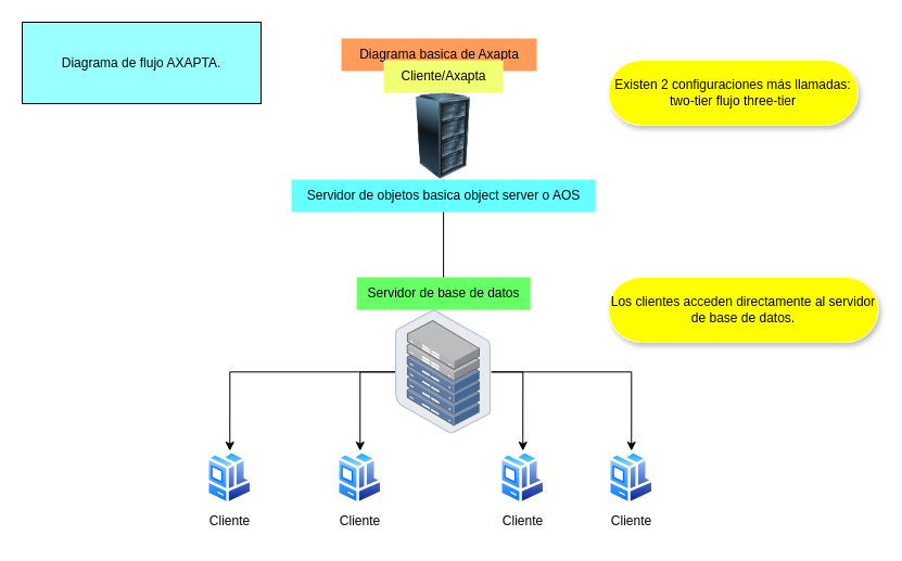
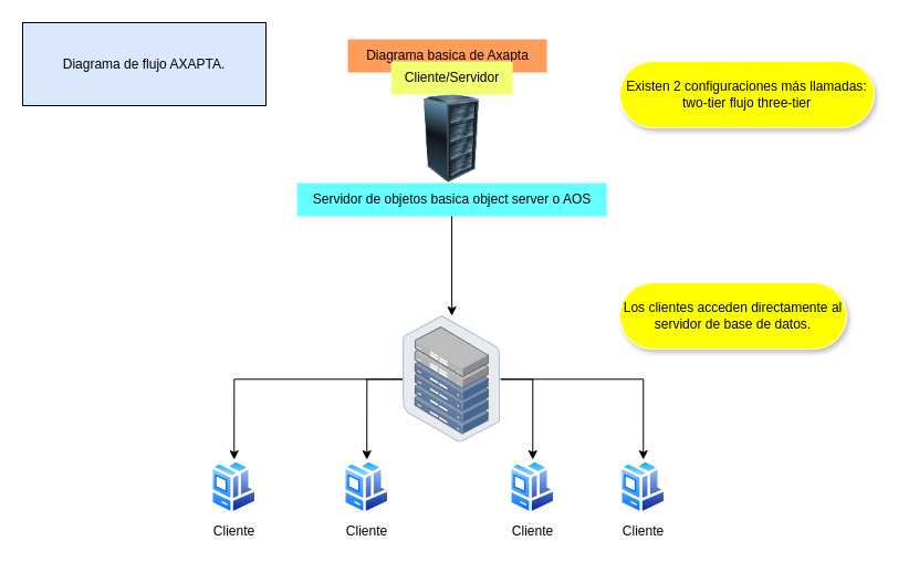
  <mxCell id="0" />
  <mxCell id="1" parent="0" />
  <mxCell id="2" value="" style="curved=1;startArrow=none;endArrow=block;exitX=0.685;exitY=0.98;entryX=-0.007;entryY=0.505;" parent="1" edge="1"><mxGeometry relative="1" as="geometry"><Array as="points"><mxPoint x="204" y="309" /></Array><mxPoint x="224.338" y="59" as="sourcePoint" /></mxGeometry></mxCell>
  <mxCell id="3" value="" style="edgeStyle=orthogonalEdgeStyle;rounded=0;orthogonalLoop=1;jettySize=auto;html=1;" edge="1" parent="1" source="4" target="9"><mxGeometry relative="1" as="geometry" /></mxCell>
  <mxCell id="4" value="" style="image;html=1;image=img/lib/clip_art/computers/Server_Rack_128x128.png" vertex="1" parent="1"><mxGeometry x="368.1" y="85" width="80" height="80" as="geometry" /></mxCell>
  <mxCell id="5" style="edgeStyle=orthogonalEdgeStyle;rounded=0;orthogonalLoop=1;jettySize=auto;html=1;" edge="1" parent="1" source="9" target="13"><mxGeometry relative="1" as="geometry" /></mxCell>
  <mxCell id="6" style="edgeStyle=orthogonalEdgeStyle;rounded=0;orthogonalLoop=1;jettySize=auto;html=1;" edge="1" parent="1" source="9" target="11"><mxGeometry relative="1" as="geometry" /></mxCell>
  <mxCell id="7" style="edgeStyle=orthogonalEdgeStyle;rounded=0;orthogonalLoop=1;jettySize=auto;html=1;entryX=0.5;entryY=0;entryDx=0;entryDy=0;" edge="1" parent="1" source="9" target="12"><mxGeometry relative="1" as="geometry" /></mxCell>
  <mxCell id="8" style="edgeStyle=orthogonalEdgeStyle;rounded=0;orthogonalLoop=1;jettySize=auto;html=1;entryX=0.5;entryY=0;entryDx=0;entryDy=0;" edge="1" parent="1" source="9" target="10"><mxGeometry relative="1" as="geometry" /></mxCell>
  <mxCell id="9" value="" style="image;points=[];aspect=fixed;html=1;align=center;shadow=0;dashed=0;image=img/lib/allied_telesis/storage/Datacenter_Server_Half_Rack_ToR.svg;" vertex="1" parent="1"><mxGeometry x="364" y="285" width="88.2" height="114.6" as="geometry" /></mxCell>
  <mxCell id="10" value="" style="image;aspect=fixed;perimeter=ellipsePerimeter;html=1;align=center;shadow=0;dashed=0;spacingTop=3;image=img/lib/active_directory/workstation_client.svg;" vertex="1" parent="1"><mxGeometry x="190" y="415" width="42.5" height="50" as="geometry" /></mxCell>
  <mxCell id="11" value="" style="image;aspect=fixed;perimeter=ellipsePerimeter;html=1;align=center;shadow=0;dashed=0;spacingTop=3;image=img/lib/active_directory/workstation_client.svg;" vertex="1" parent="1"><mxGeometry x="310" y="415" width="42.5" height="50" as="geometry" /></mxCell>
  <mxCell id="12" value="" style="image;aspect=fixed;perimeter=ellipsePerimeter;html=1;align=center;shadow=0;dashed=0;spacingTop=3;image=img/lib/active_directory/workstation_client.svg;" vertex="1" parent="1"><mxGeometry x="560" y="415" width="42.5" height="50" as="geometry" /></mxCell>
  <mxCell id="13" value="" style="image;aspect=fixed;perimeter=ellipsePerimeter;html=1;align=center;shadow=0;dashed=0;spacingTop=3;image=img/lib/active_directory/workstation_client.svg;" vertex="1" parent="1"><mxGeometry x="460" y="415" width="42.5" height="50" as="geometry" /></mxCell>
  <mxCell id="14" value="Diagrama basica de Axapta" style="text;html=1;align=center;verticalAlign=middle;resizable=0;points=[];autosize=1;strokeColor=none;fillColor=#FF9C59;" vertex="1" parent="1"><mxGeometry x="314" y="35" width="180" height="30" as="geometry" /></mxCell>
- <mxCell id="15" value="Cliente/Axapta" style="text;html=1;align=center;verticalAlign=middle;resizable=0;points=[];autosize=1;strokeColor=none;fillColor=#F1FF73;" vertex="1" parent="1"><mxGeometry x="353.1" y="55" width="110" height="30" as="geometry" /></mxCell>
+ <mxCell id="15" value="Cliente/Servidor" style="text;html=1;align=center;verticalAlign=middle;resizable=0;points=[];autosize=1;strokeColor=none;fillColor=#F1FF73;" vertex="1" parent="1"><mxGeometry x="353.1" y="55" width="110" height="30" as="geometry" /></mxCell>
  <mxCell id="16" value="Servidor de objetos basica object server o AOS" style="text;html=1;align=center;verticalAlign=middle;resizable=0;points=[];autosize=1;strokeColor=none;fillColor=#66FFFF;" vertex="1" parent="1"><mxGeometry x="268.1" y="165" width="280" height="30" as="geometry" /></mxCell>
- <mxCell id="17" value="Servidor de base de datos" style="text;html=1;align=center;verticalAlign=middle;resizable=0;points=[];autosize=1;strokeColor=none;fillColor=#66FF66;" vertex="1" parent="1"><mxGeometry x="328.1" y="255" width="160" height="30" as="geometry" /></mxCell>
  <mxCell id="18" value="Cliente" style="text;html=1;align=center;verticalAlign=middle;resizable=0;points=[];autosize=1;strokeColor=none;fillColor=none;" vertex="1" parent="1"><mxGeometry x="181.25" y="465" width="60" height="30" as="geometry" /></mxCell>
  <mxCell id="19" value="Cliente" style="text;html=1;align=center;verticalAlign=middle;resizable=0;points=[];autosize=1;strokeColor=none;fillColor=none;" vertex="1" parent="1"><mxGeometry x="451.25" y="465" width="60" height="30" as="geometry" /></mxCell>
  <mxCell id="20" value="Cliente" style="text;html=1;align=center;verticalAlign=middle;resizable=0;points=[];autosize=1;strokeColor=none;fillColor=none;" vertex="1" parent="1"><mxGeometry x="551.25" y="465" width="60" height="30" as="geometry" /></mxCell>
  <mxCell id="21" value="Cliente" style="text;html=1;align=center;verticalAlign=middle;resizable=0;points=[];autosize=1;strokeColor=none;fillColor=none;" vertex="1" parent="1"><mxGeometry x="301.25" y="465" width="60" height="30" as="geometry" /></mxCell>
  <mxCell id="22" value="Existen 2 configuraciones más llamadas: two-tier flujo three-tier" style="rounded=1;whiteSpace=wrap;html=1;arcSize=50;fillColor=#FFFF00;strokeColor=#FFFFFF;shadow=1;" vertex="1" parent="1"><mxGeometry x="560" y="55" width="230" height="60" as="geometry" /></mxCell>
- <mxCell id="23" value="Los clientes acceden directamente al servidor de base de datos." style="rounded=1;whiteSpace=wrap;html=1;arcSize=50;fillColor=#FFFF00;shadow=1;strokeColor=#FFFFFF;" vertex="1" parent="1"><mxGeometry x="560" y="255" width="248.75" height="60" as="geometry" /></mxCell>
- <mxCell id="24" value="Diagrama de flujo AXAPTA." style="whiteSpace=wrap;html=1;fillColor=#99FFFF;" vertex="1" parent="1"><mxGeometry x="20" y="20" width="220" height="75" as="geometry" /></mxCell>
+ <mxCell id="23" value="Los clientes acceden directamente al servidor de base de datos." style="rounded=1;whiteSpace=wrap;html=1;arcSize=50;fillColor=#FFFF00;shadow=1;strokeColor=#FFFFFF;" vertex="1" parent="1"><mxGeometry x="560" y="255" width="205" height="60" as="geometry" /></mxCell>
+ <mxCell id="24" value="Diagrama de flujo AXAPTA." style="whiteSpace=wrap;html=1;fillColor=#dae8fc;" vertex="1" parent="1"><mxGeometry x="20" y="20" width="220" height="75" as="geometry" /></mxCell>
